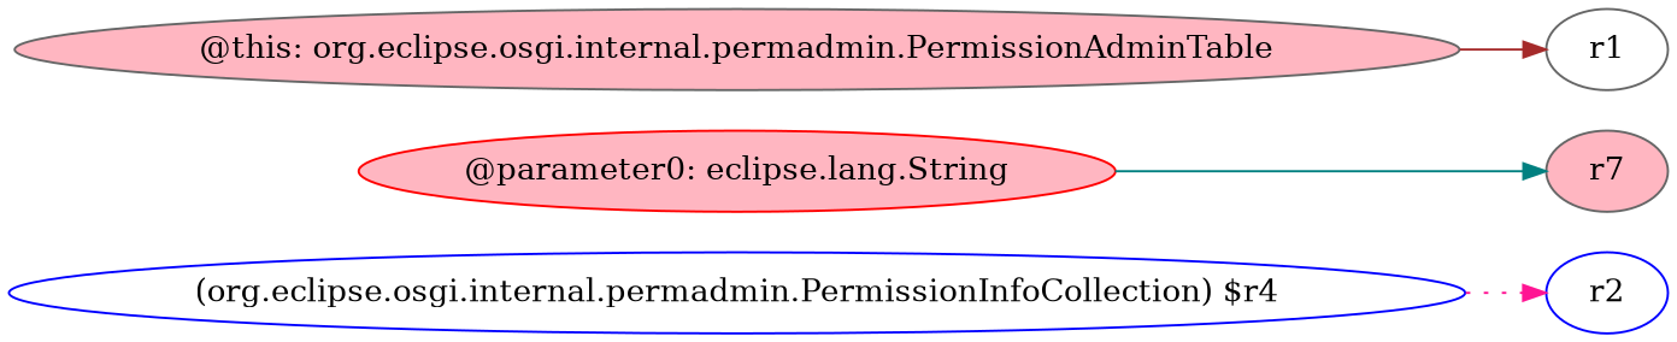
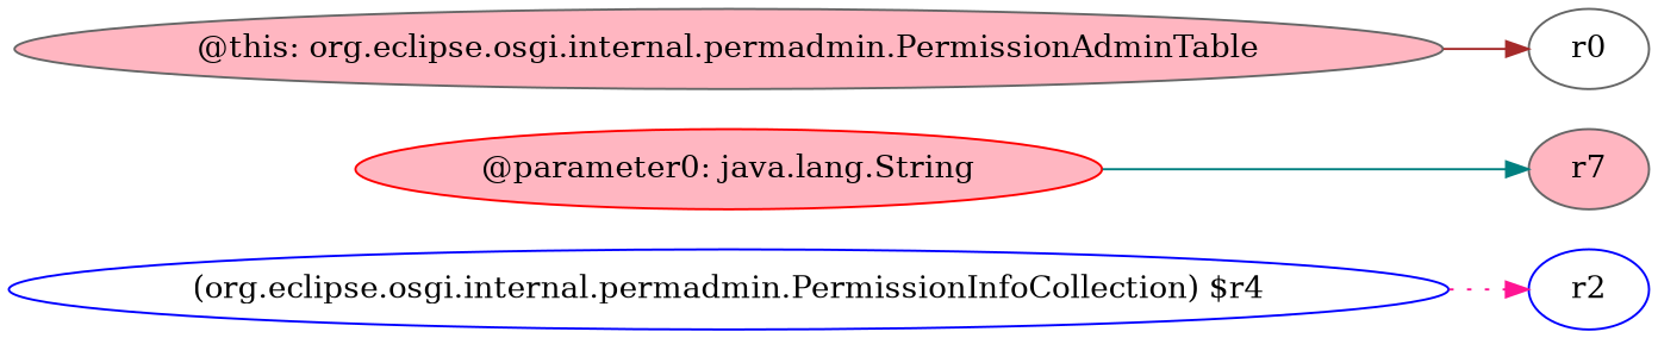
  digraph {
    rankdir=LR
    node [color=gray40 fillcolor=white style=filled]
    edge [style=solid]
    n1 [color=blue label="(org.eclipse.osgi.internal.permadmin.PermissionInfoCollection) $r4"]
    n2 [color=blue label=r2]
-   n3 [color=red fillcolor=lightpink label="@parameter0: eclipse.lang.String"]
+   n3 [color=red fillcolor=lightpink label="@parameter0: java.lang.String"]
    n4 [fillcolor=lightpink label=r7]
    n5 [fillcolor=lightpink label="@this: org.eclipse.osgi.internal.permadmin.PermissionAdminTable"]
-   n6 [label=r1]
+   n6 [label=r0]
    n1 -> n2 [color=deeppink style=dotted]
    n3 -> n4 [color=teal]
    n5 -> n6 [color=brown]
  }
